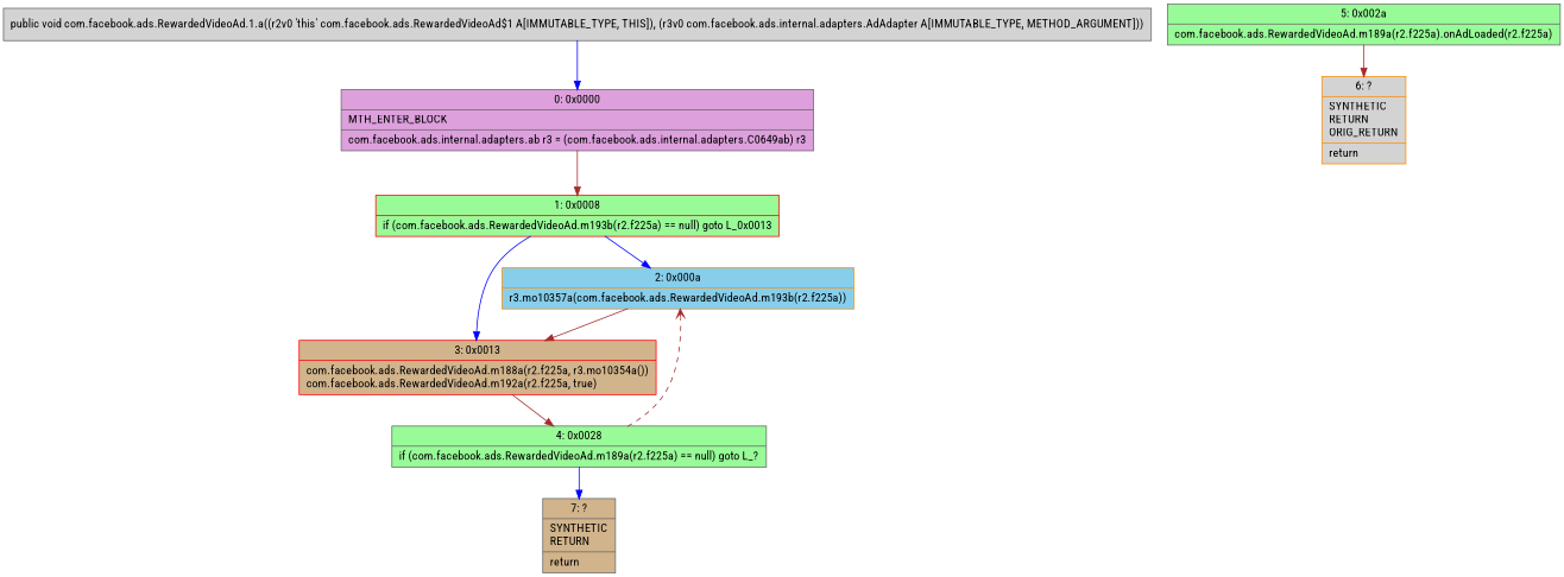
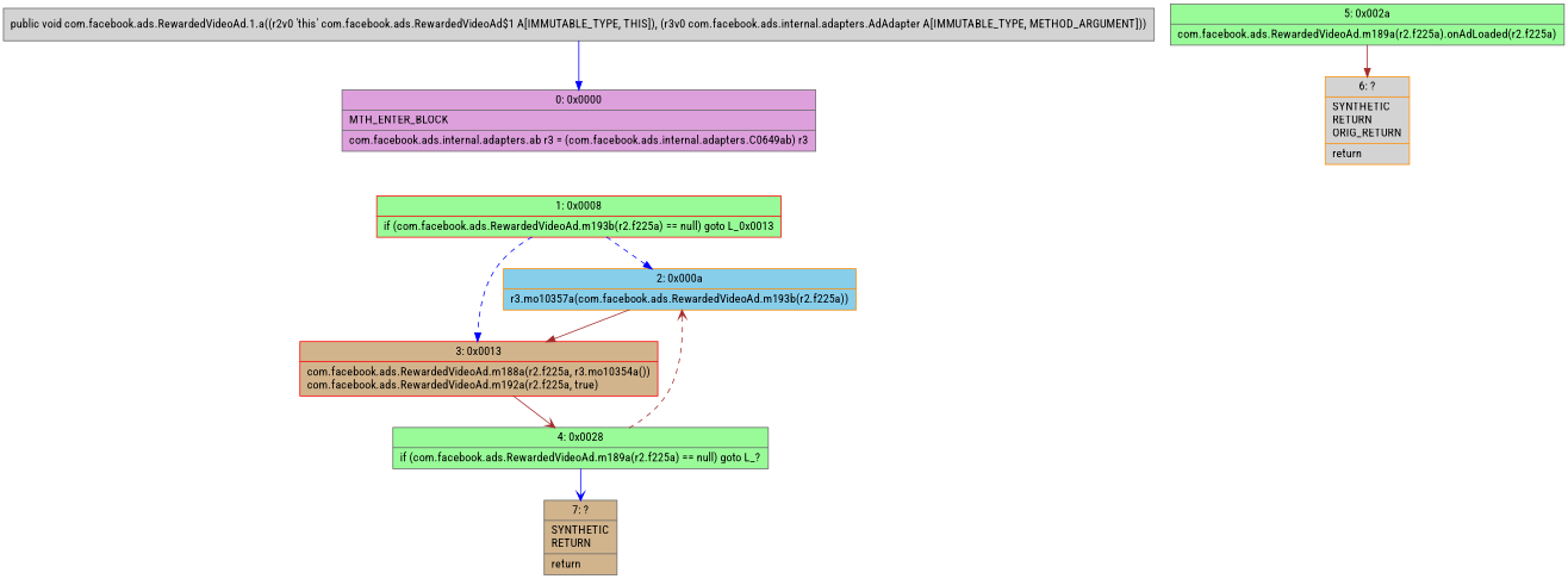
  digraph {
    fontname="Roboto Condensed"
    node [color=gray40 fillcolor=palegreen fontname="Roboto Condensed" shape=record style=filled]
    edge [arrowhead=normal color=brown fontname="Roboto Condensed"]
    n1 [fillcolor=plum label="{0\:\ 0x0000|MTH_ENTER_BLOCK\l|com.facebook.ads.internal.adapters.ab r3 = (com.facebook.ads.internal.adapters.C0649ab) r3\l}"]
    n2 [color=red label="{1\:\ 0x0008|if (com.facebook.ads.RewardedVideoAd.m193b(r2.f225a) == null) goto L_0x0013\l}"]
    n3 [color=darkorange fillcolor=skyblue label="{2\:\ 0x000a|r3.mo10357a(com.facebook.ads.RewardedVideoAd.m193b(r2.f225a))\l}"]
    n4 [color=red fillcolor=tan label="{3\:\ 0x0013|com.facebook.ads.RewardedVideoAd.m188a(r2.f225a, r3.mo10354a())\lcom.facebook.ads.RewardedVideoAd.m192a(r2.f225a, true)\l}"]
    n5 [label="{4\:\ 0x0028|if (com.facebook.ads.RewardedVideoAd.m189a(r2.f225a) == null) goto L_?\l}"]
    n6 [fillcolor=tan label="{7\:\ ?|SYNTHETIC\lRETURN\l|return\l}"]
    n7 [label="{5\:\ 0x002a|com.facebook.ads.RewardedVideoAd.m189a(r2.f225a).onAdLoaded(r2.f225a)\l}"]
    n8 [color=darkorange fillcolor=lightgrey label="{6\:\ ?|SYNTHETIC\lRETURN\lORIG_RETURN\l|return\l}"]
    n9 [fillcolor=lightgrey label="{public void com.facebook.ads.RewardedVideoAd.1.a((r2v0 'this' com.facebook.ads.RewardedVideoAd$1 A[IMMUTABLE_TYPE, THIS]), (r3v0 com.facebook.ads.internal.adapters.AdAdapter A[IMMUTABLE_TYPE, METHOD_ARGUMENT])) }"]
-   n1 -> n2
-   n2 -> n3 [color=blue style=solid]
-   n2 -> n4 [color=blue]
+   n2 -> n3 [color=blue style=dashed]
+   n2 -> n4 [color=blue style=dashed]
    n3 -> n4
-   n4 -> n5
+   n4 -> n5 [arrowhead=vee]
    n5 -> n3 [arrowhead=vee style=dashed]
-   n5 -> n6 [color=blue]
+   n5 -> n6 [arrowhead=vee color=blue]
    n7 -> n8
    n9 -> n1 [color=blue]
  }
